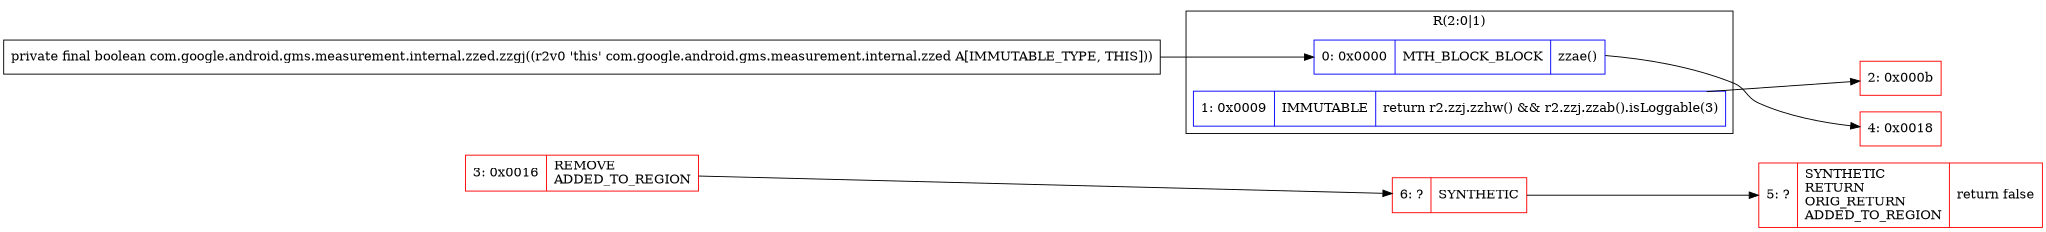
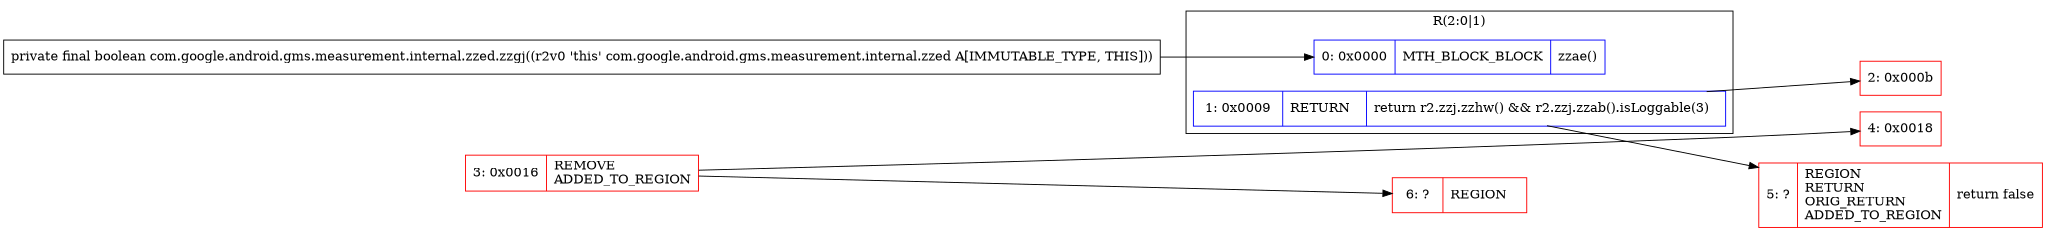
  digraph {
    rankdir=LR
    node [color=red shape=record]
    n1 [color=blue label="{0\:\ 0x0000|MTH_BLOCK_BLOCK\l|zzae()\l}"]
-   n2 [color=blue label="{1\:\ 0x0009|IMMUTABLE\l|return r2.zzj.zzhw() && r2.zzj.zzab().isLoggable(3)\l}"]
+   n2 [color=blue label="{1\:\ 0x0009|RETURN\l|return r2.zzj.zzhw() && r2.zzj.zzab().isLoggable(3)\l}"]
    n3 [label="{2\:\ 0x000b}"]
-   n4 [label="{5\:\ ?|SYNTHETIC\lRETURN\lORIG_RETURN\lADDED_TO_REGION\l|return false\l}"]
+   n4 [label="{5\:\ ?|REGION\lRETURN\lORIG_RETURN\lADDED_TO_REGION\l|return false\l}"]
    n5 [label="{3\:\ 0x0016|REMOVE\lADDED_TO_REGION\l}"]
    n6 [label="{4\:\ 0x0018}"]
-   n7 [label="{6\:\ ?|SYNTHETIC\l}"]
+   n7 [label="{6\:\ ?|REGION\l}"]
    n8 [label="{private final boolean com.google.android.gms.measurement.internal.zzed.zzgj((r2v0 'this' com.google.android.gms.measurement.internal.zzed A[IMMUTABLE_TYPE, THIS])) }" color=""]
    subgraph cluster_1 {
      label="R(2:0|1)"
      n1
      n2
    }
    n2 -> n3
-   n7 -> n4
-   n1 -> n6
+   n2 -> n4
+   n5 -> n6
    n5 -> n7
    n8 -> n1
  }
